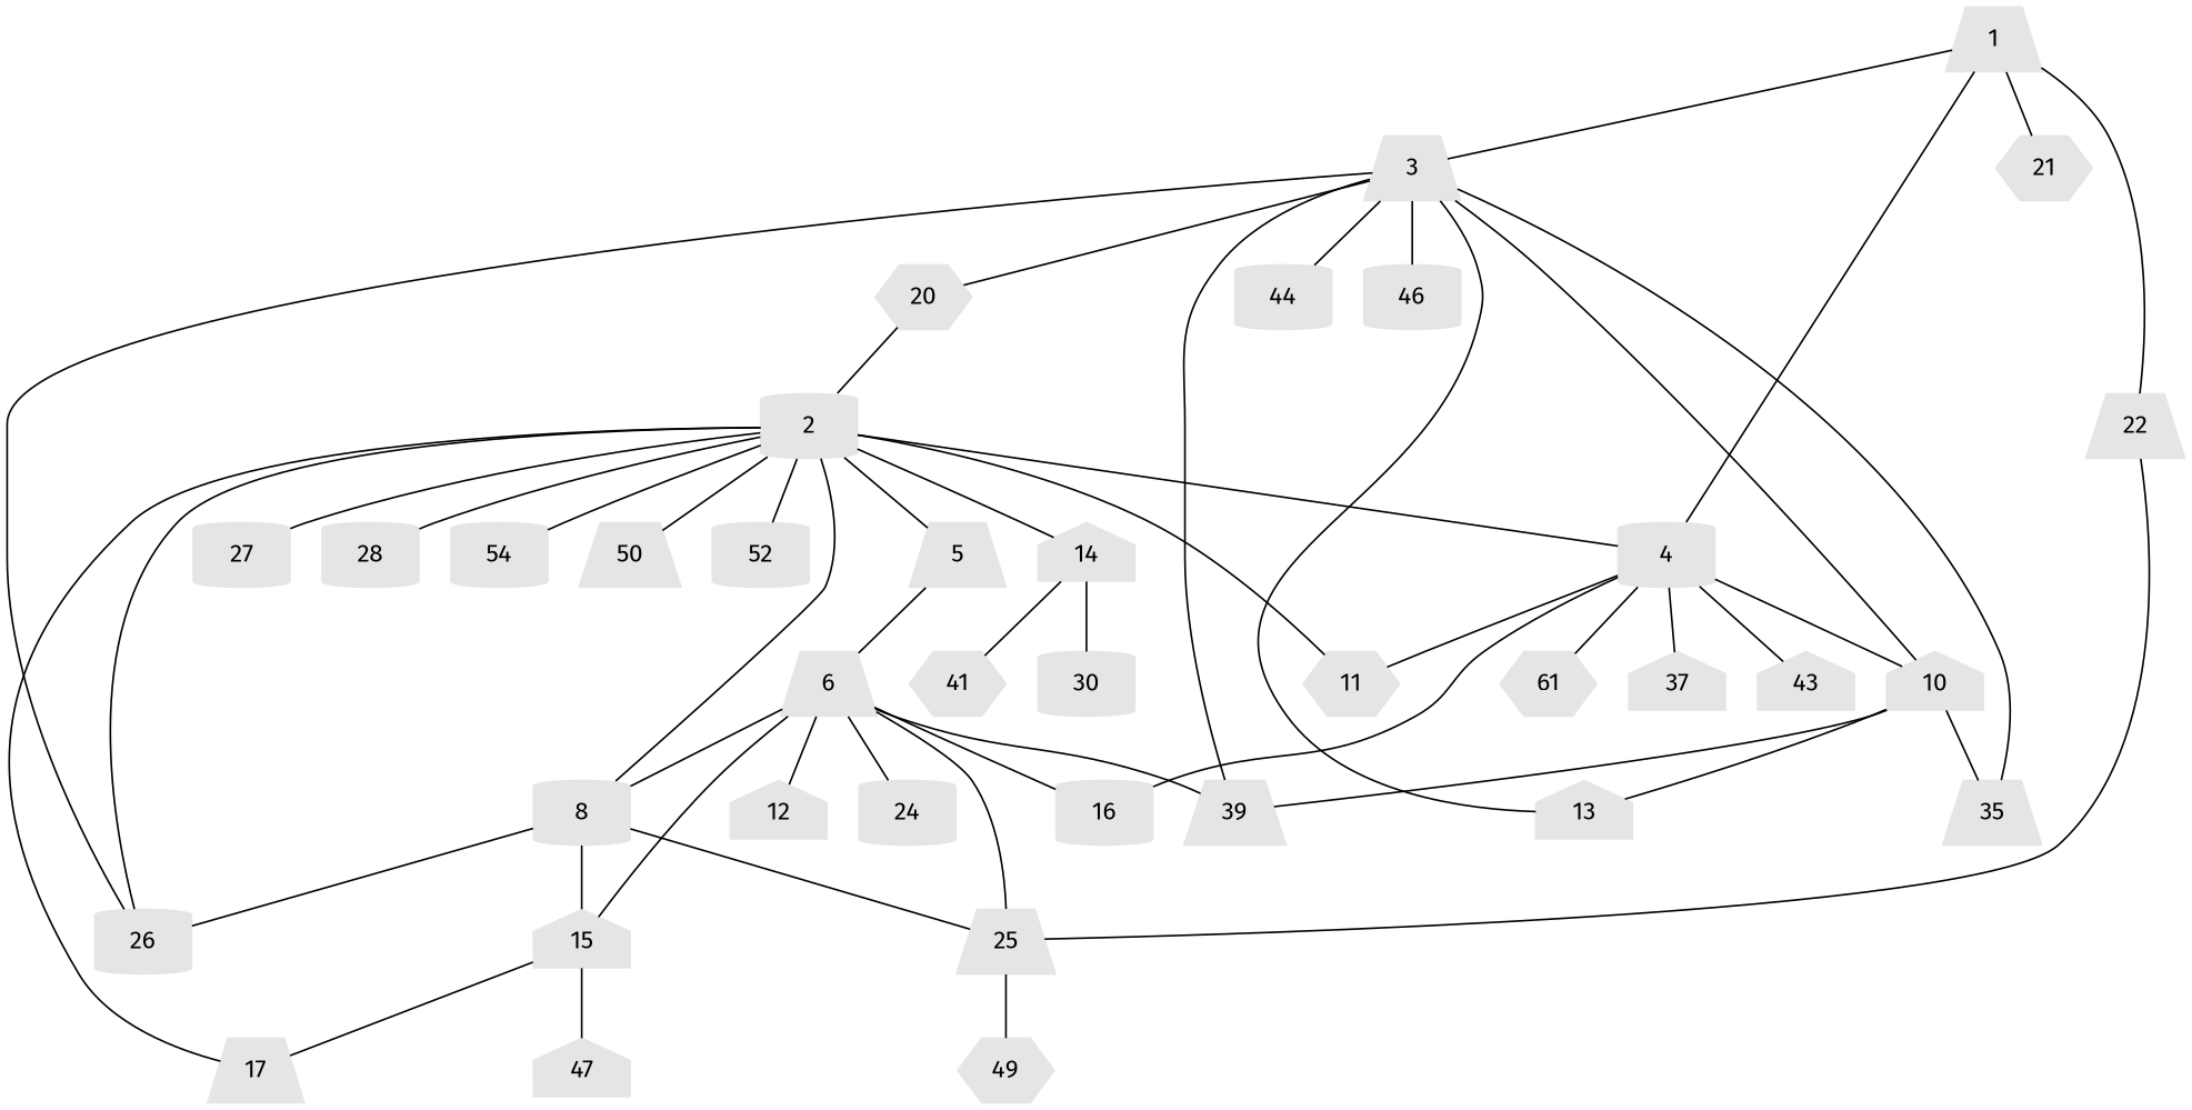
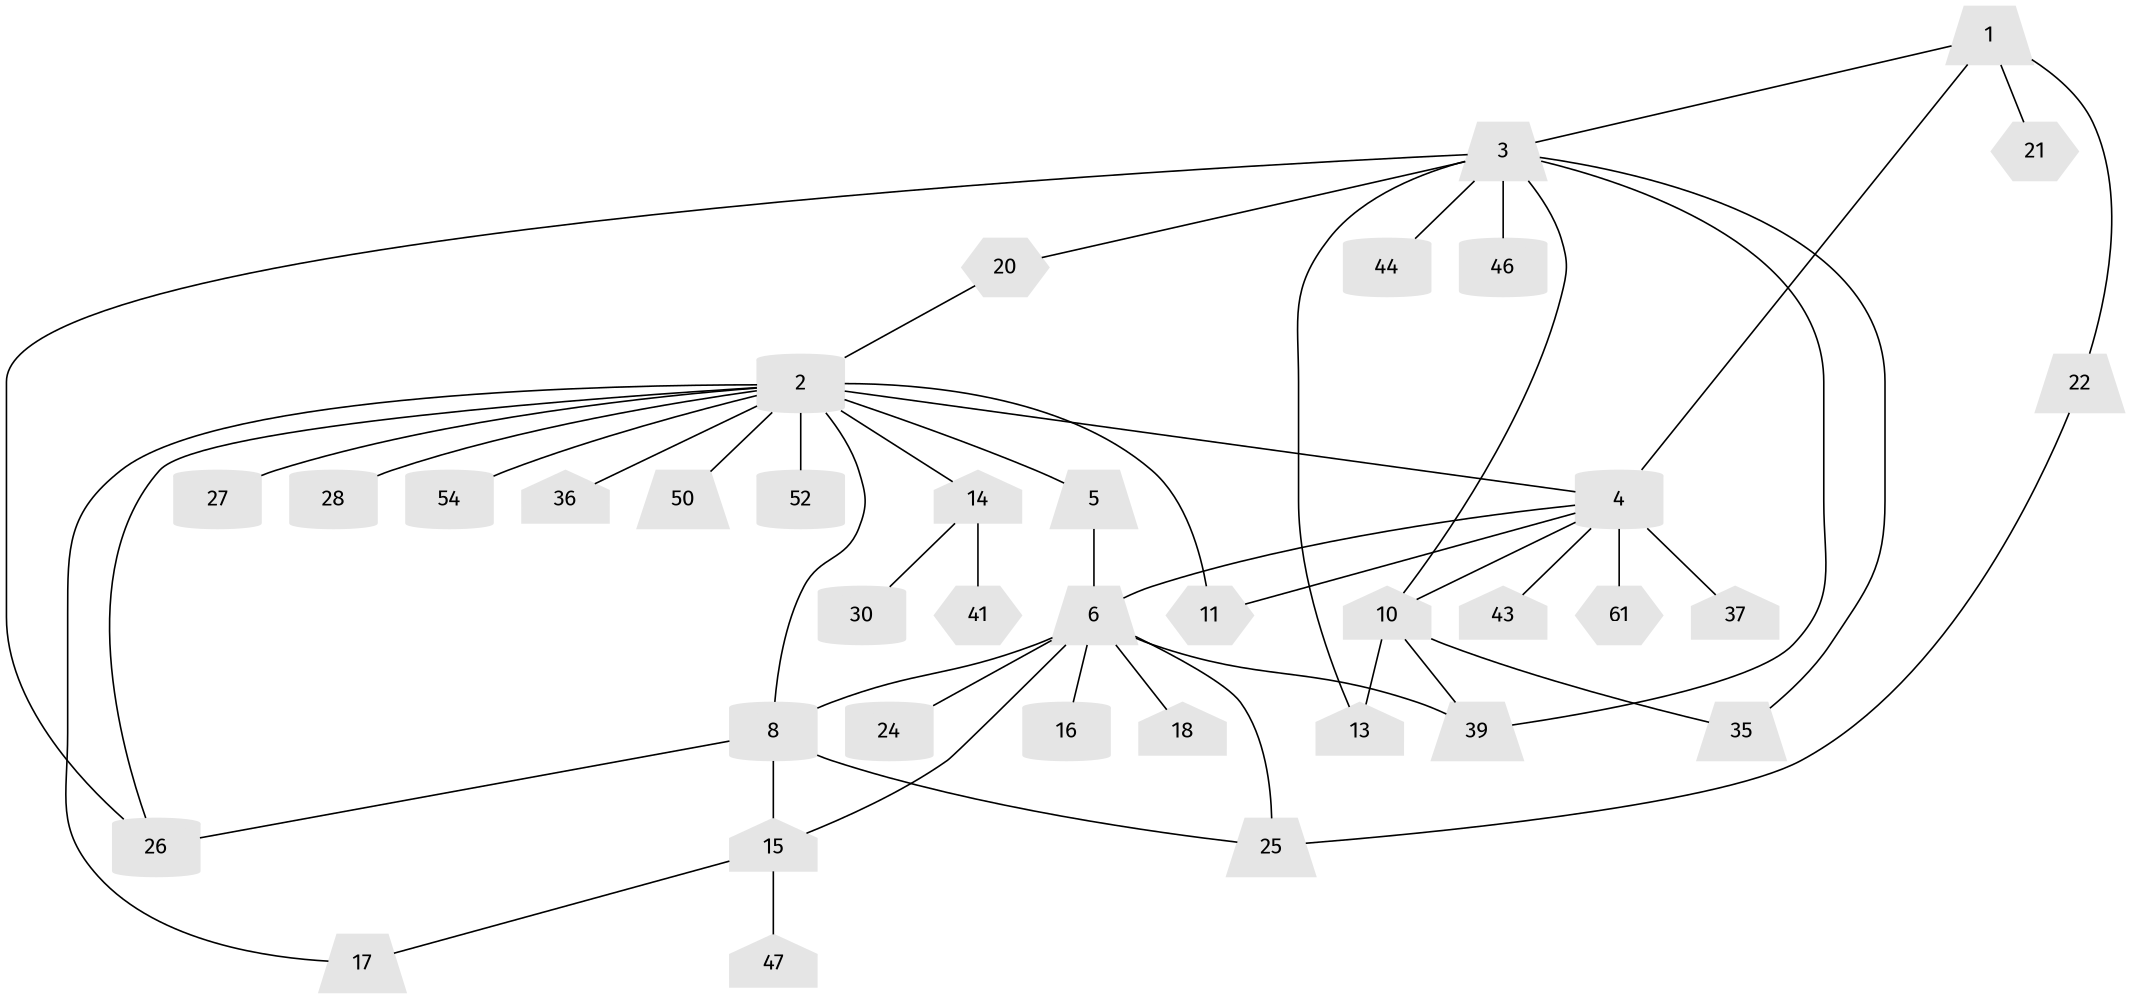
  graph {
    fontname="Fira Sans"
    node [color=gray90 fontname="Fira Sans" shape=cylinder style=filled]
    edge [fontname="Fira Sans"]
    1 [shape=trapezium super="+23"]
    3 [shape=trapezium super="+38"]
    4 [super="+33"]
    21 [shape=hexagon]
    22 [shape=trapezium]
    2 [super="+7"]
    5 [shape=trapezium super="+12"]
    8 [super="+45"]
    11 [shape=hexagon]
    14 [shape=house super="+40"]
    17 [shape=trapezium]
    26 [super="+32"]
    27
    28
    n15 [label=54]
+   36 [shape=house]
    50 [shape=trapezium]
    n18 [label=52]
    10 [shape=house super="+48"]
    13 [shape=house super="+29"]
    20 [shape=hexagon]
    39 [shape=trapezium]
    44
    46 [super="+52"]
    35 [shape=trapezium]
    6 [shape=trapezium super="+9"]
    n27 [label=61 shape=hexagon]
    37 [shape=house]
    43 [shape=house]
    25 [shape=trapezium super="+42"]
    15 [shape=house super="+19"]
    30
    41 [shape=hexagon]
-   49 [shape=hexagon]
    16
-   18 [shape=house label=12]
+   18 [shape=house]
    24
    47 [shape=house]
    1 -- 3
    1 -- 4
    1 -- 21
    1 -- 22
    3 -- 26
    3 -- 10
    3 -- 13
    3 -- 20
    3 -- 39
    3 -- 44
    3 -- 46
    3 -- 35
    4 -- 11
    4 -- 10
-   4 -- 16
+   4 -- 6
    4 -- n27
    4 -- 37
    4 -- 43
    22 -- 25
    2 -- 4
    2 -- 5 [weight=2]
    2 -- 8
    2 -- 11
    2 -- 14
    2 -- 17
    2 -- 26
    2 -- 27
    2 -- 28
    2 -- n15
+   2 -- 36
    2 -- 50
    2 -- n18
    5 -- 6
    8 -- 26
    8 -- 25
    8 -- 15
    14 -- 30
    14 -- 41
    10 -- 13
    10 -- 39
    10 -- 35
    20 -- 2
    6 -- 8
    6 -- 39
    6 -- 25
    6 -- 15
    6 -- 16
    6 -- 18
    6 -- 24
-   25 -- 49
    15 -- 17
    15 -- 47
  }
